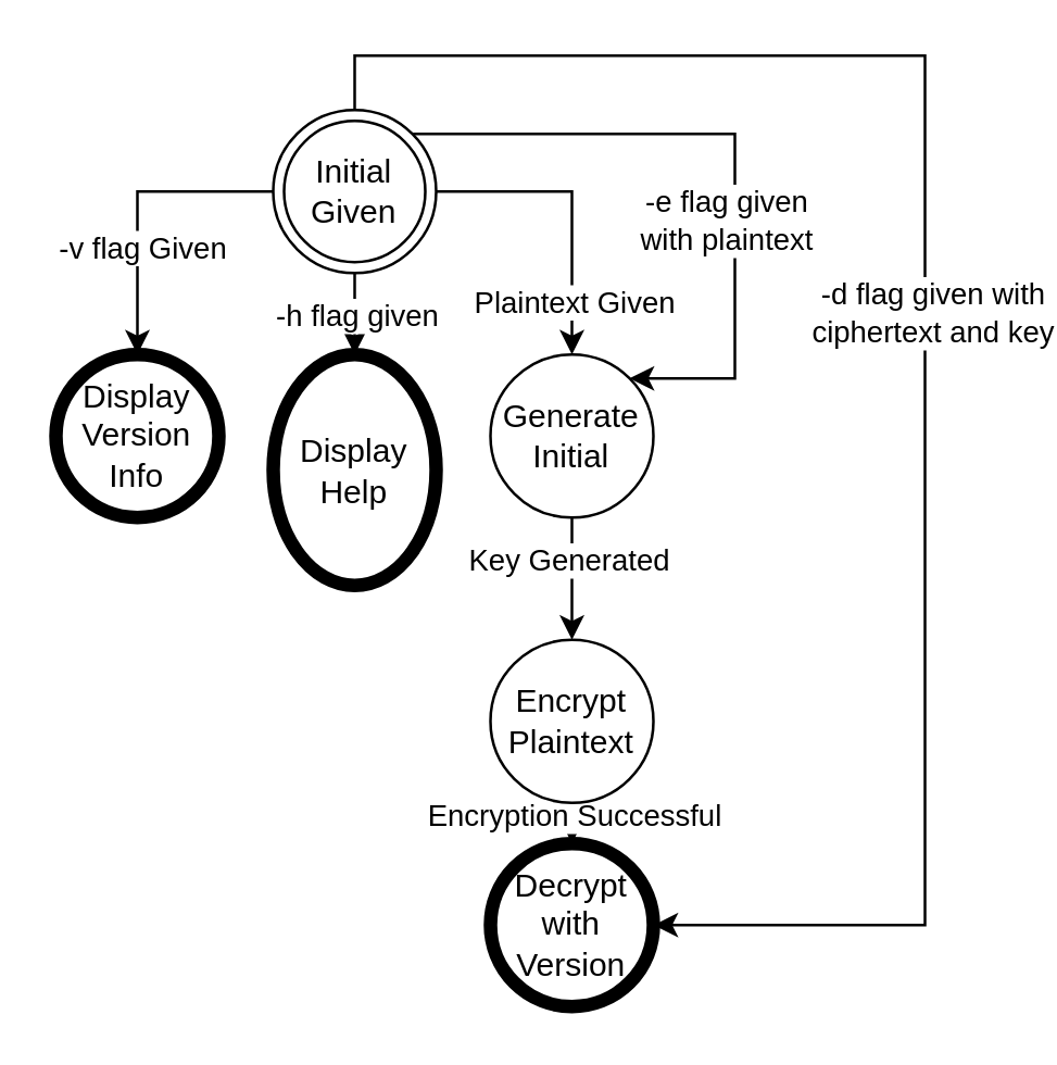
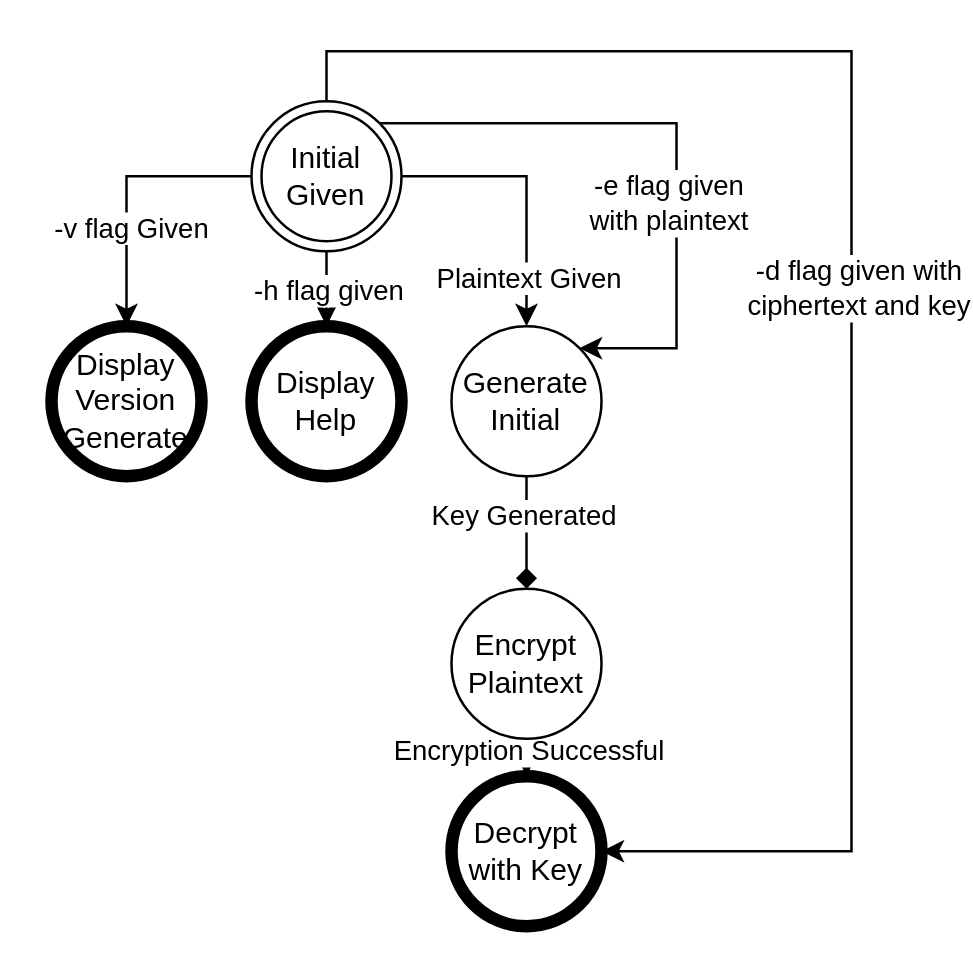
  <mxCell id="0" />
  <mxCell id="1" parent="0" />
  <mxCell id="2" style="edgeStyle=orthogonalEdgeStyle;rounded=0;orthogonalLoop=1;jettySize=auto;html=1;exitX=0.5;exitY=1;exitDx=0;exitDy=0;entryX=0.5;entryY=0;entryDx=0;entryDy=0;" edge="1" parent="1" source="10" target="20"><mxGeometry relative="1" as="geometry" /></mxCell>
  <mxCell id="3" value="-h flag given" style="edgeLabel;html=1;align=center;verticalAlign=middle;resizable=0;points=[];" vertex="1" connectable="0" parent="2"><mxGeometry relative="1" as="geometry"><mxPoint as="offset" /></mxGeometry></mxCell>
  <mxCell id="4" style="edgeStyle=orthogonalEdgeStyle;rounded=0;orthogonalLoop=1;jettySize=auto;html=1;exitX=0;exitY=0.5;exitDx=0;exitDy=0;entryX=0.5;entryY=0;entryDx=0;entryDy=0;" edge="1" parent="1" source="10" target="21"><mxGeometry relative="1" as="geometry" /></mxCell>
  <mxCell id="5" value="-v flag Given" style="edgeLabel;html=1;align=center;verticalAlign=middle;resizable=0;points=[];" vertex="1" connectable="0" parent="4"><mxGeometry x="0.273" y="1" relative="1" as="geometry"><mxPoint as="offset" /></mxGeometry></mxCell>
  <mxCell id="6" style="edgeStyle=orthogonalEdgeStyle;rounded=0;orthogonalLoop=1;jettySize=auto;html=1;exitX=1;exitY=0;exitDx=0;exitDy=0;entryX=1;entryY=0;entryDx=0;entryDy=0;" edge="1" parent="1" source="10" target="13"><mxGeometry relative="1" as="geometry"><Array as="points"><mxPoint x="270" y="49" /><mxPoint x="270" y="139" /></Array></mxGeometry></mxCell>
  <mxCell id="7" value="-e flag given&lt;br&gt;with plaintext" style="edgeLabel;html=1;align=center;verticalAlign=middle;resizable=0;points=[];" vertex="1" connectable="0" parent="6"><mxGeometry x="0.099" y="-4" relative="1" as="geometry"><mxPoint y="14" as="offset" /></mxGeometry></mxCell>
  <mxCell id="8" style="edgeStyle=orthogonalEdgeStyle;rounded=0;orthogonalLoop=1;jettySize=auto;html=1;exitX=0.5;exitY=0;exitDx=0;exitDy=0;entryX=1;entryY=0.5;entryDx=0;entryDy=0;" edge="1" parent="1" source="10" target="19"><mxGeometry relative="1" as="geometry"><Array as="points"><mxPoint x="130" y="20" /><mxPoint x="340" y="20" /><mxPoint x="340" y="340" /></Array></mxGeometry></mxCell>
  <mxCell id="9" value="-d flag given with &lt;br&gt;ciphertext and key" style="edgeLabel;html=1;align=center;verticalAlign=middle;resizable=0;points=[];" vertex="1" connectable="0" parent="8"><mxGeometry x="-0.003" y="2" relative="1" as="geometry"><mxPoint as="offset" /></mxGeometry></mxCell>
  <mxCell id="10" value="Initial Given" style="ellipse;shape=doubleEllipse;html=1;dashed=0;whiteSpace=wrap;aspect=fixed;" vertex="1" parent="1"><mxGeometry x="100" y="40" width="60" height="60" as="geometry" /></mxCell>
- <mxCell id="11" style="edgeStyle=orthogonalEdgeStyle;rounded=0;orthogonalLoop=1;jettySize=auto;html=1;exitX=0.5;exitY=1;exitDx=0;exitDy=0;entryX=0.5;entryY=0;entryDx=0;entryDy=0;" edge="1" parent="1" source="13" target="16"><mxGeometry relative="1" as="geometry" /></mxCell>
+ <mxCell id="11" style="edgeStyle=orthogonalEdgeStyle;rounded=0;orthogonalLoop=1;jettySize=auto;html=1;exitX=0.5;exitY=1;exitDx=0;exitDy=0;entryX=0.5;entryY=0;entryDx=0;entryDy=0;endArrow=diamond;" edge="1" parent="1" source="13" target="16"><mxGeometry relative="1" as="geometry" /></mxCell>
  <mxCell id="12" value="Key Generated" style="edgeLabel;html=1;align=center;verticalAlign=middle;resizable=0;points=[];" vertex="1" connectable="0" parent="11"><mxGeometry x="-0.333" y="-2" relative="1" as="geometry"><mxPoint as="offset" /></mxGeometry></mxCell>
  <mxCell id="13" value="Generate Initial" style="shape=ellipse;html=1;dashed=0;whiteSpace=wrap;aspect=fixed;perimeter=ellipsePerimeter;" vertex="1" parent="1"><mxGeometry x="180" y="130" width="60" height="60" as="geometry" /></mxCell>
  <mxCell id="14" style="edgeStyle=orthogonalEdgeStyle;rounded=0;orthogonalLoop=1;jettySize=auto;html=1;exitX=0.5;exitY=1;exitDx=0;exitDy=0;entryX=0.5;entryY=0;entryDx=0;entryDy=0;" edge="1" parent="1" source="16" target="19"><mxGeometry relative="1" as="geometry" /></mxCell>
  <mxCell id="15" value="Encryption Successful" style="edgeLabel;html=1;align=center;verticalAlign=middle;resizable=0;points=[];" vertex="1" connectable="0" parent="14"><mxGeometry x="-0.467" relative="1" as="geometry"><mxPoint as="offset" /></mxGeometry></mxCell>
  <mxCell id="16" value="Encrypt Plaintext" style="shape=ellipse;html=1;dashed=0;whiteSpace=wrap;aspect=fixed;perimeter=ellipsePerimeter;" vertex="1" parent="1"><mxGeometry x="180" y="235" width="60" height="60" as="geometry" /></mxCell>
  <mxCell id="17" style="edgeStyle=orthogonalEdgeStyle;rounded=0;orthogonalLoop=1;jettySize=auto;html=1;exitX=1;exitY=0.5;exitDx=0;exitDy=0;" edge="1" parent="1" source="10" target="13"><mxGeometry relative="1" as="geometry"><mxPoint x="210" y="120" as="targetPoint" /></mxGeometry></mxCell>
  <mxCell id="18" value="Plaintext Given" style="edgeLabel;html=1;align=center;verticalAlign=middle;resizable=0;points=[];" vertex="1" connectable="0" parent="17"><mxGeometry x="-0.028" relative="1" as="geometry"><mxPoint y="37" as="offset" /></mxGeometry></mxCell>
- <mxCell id="19" value="Decrypt with Version" style="shape=ellipse;html=1;dashed=0;whiteSpace=wrap;aspect=fixed;strokeWidth=5;perimeter=ellipsePerimeter;" vertex="1" parent="1"><mxGeometry x="180" y="310" width="60" height="60" as="geometry" /></mxCell>
- <mxCell id="20" value="Display Help" style="shape=ellipse;html=1;dashed=0;whiteSpace=wrap;aspect=fixed;strokeWidth=5;perimeter=ellipsePerimeter;" vertex="1" parent="1"><mxGeometry x="100" y="130" width="60" height="85" as="geometry" /></mxCell>
- <mxCell id="21" value="Display Version Info" style="shape=ellipse;html=1;dashed=0;whiteSpace=wrap;aspect=fixed;strokeWidth=5;perimeter=ellipsePerimeter;" vertex="1" parent="1"><mxGeometry x="20" y="130" width="60" height="60" as="geometry" /></mxCell>
+ <mxCell id="19" value="Decrypt with Key" style="shape=ellipse;html=1;dashed=0;whiteSpace=wrap;aspect=fixed;strokeWidth=5;perimeter=ellipsePerimeter;" vertex="1" parent="1"><mxGeometry x="180" y="310" width="60" height="60" as="geometry" /></mxCell>
+ <mxCell id="20" value="Display Help" style="shape=ellipse;html=1;dashed=0;whiteSpace=wrap;aspect=fixed;strokeWidth=5;perimeter=ellipsePerimeter;" vertex="1" parent="1"><mxGeometry x="100" y="130" width="60" height="60" as="geometry" /></mxCell>
+ <mxCell id="21" value="Display Version Generate" style="shape=ellipse;html=1;dashed=0;whiteSpace=wrap;aspect=fixed;strokeWidth=5;perimeter=ellipsePerimeter;" vertex="1" parent="1"><mxGeometry x="20" y="130" width="60" height="60" as="geometry" /></mxCell>
